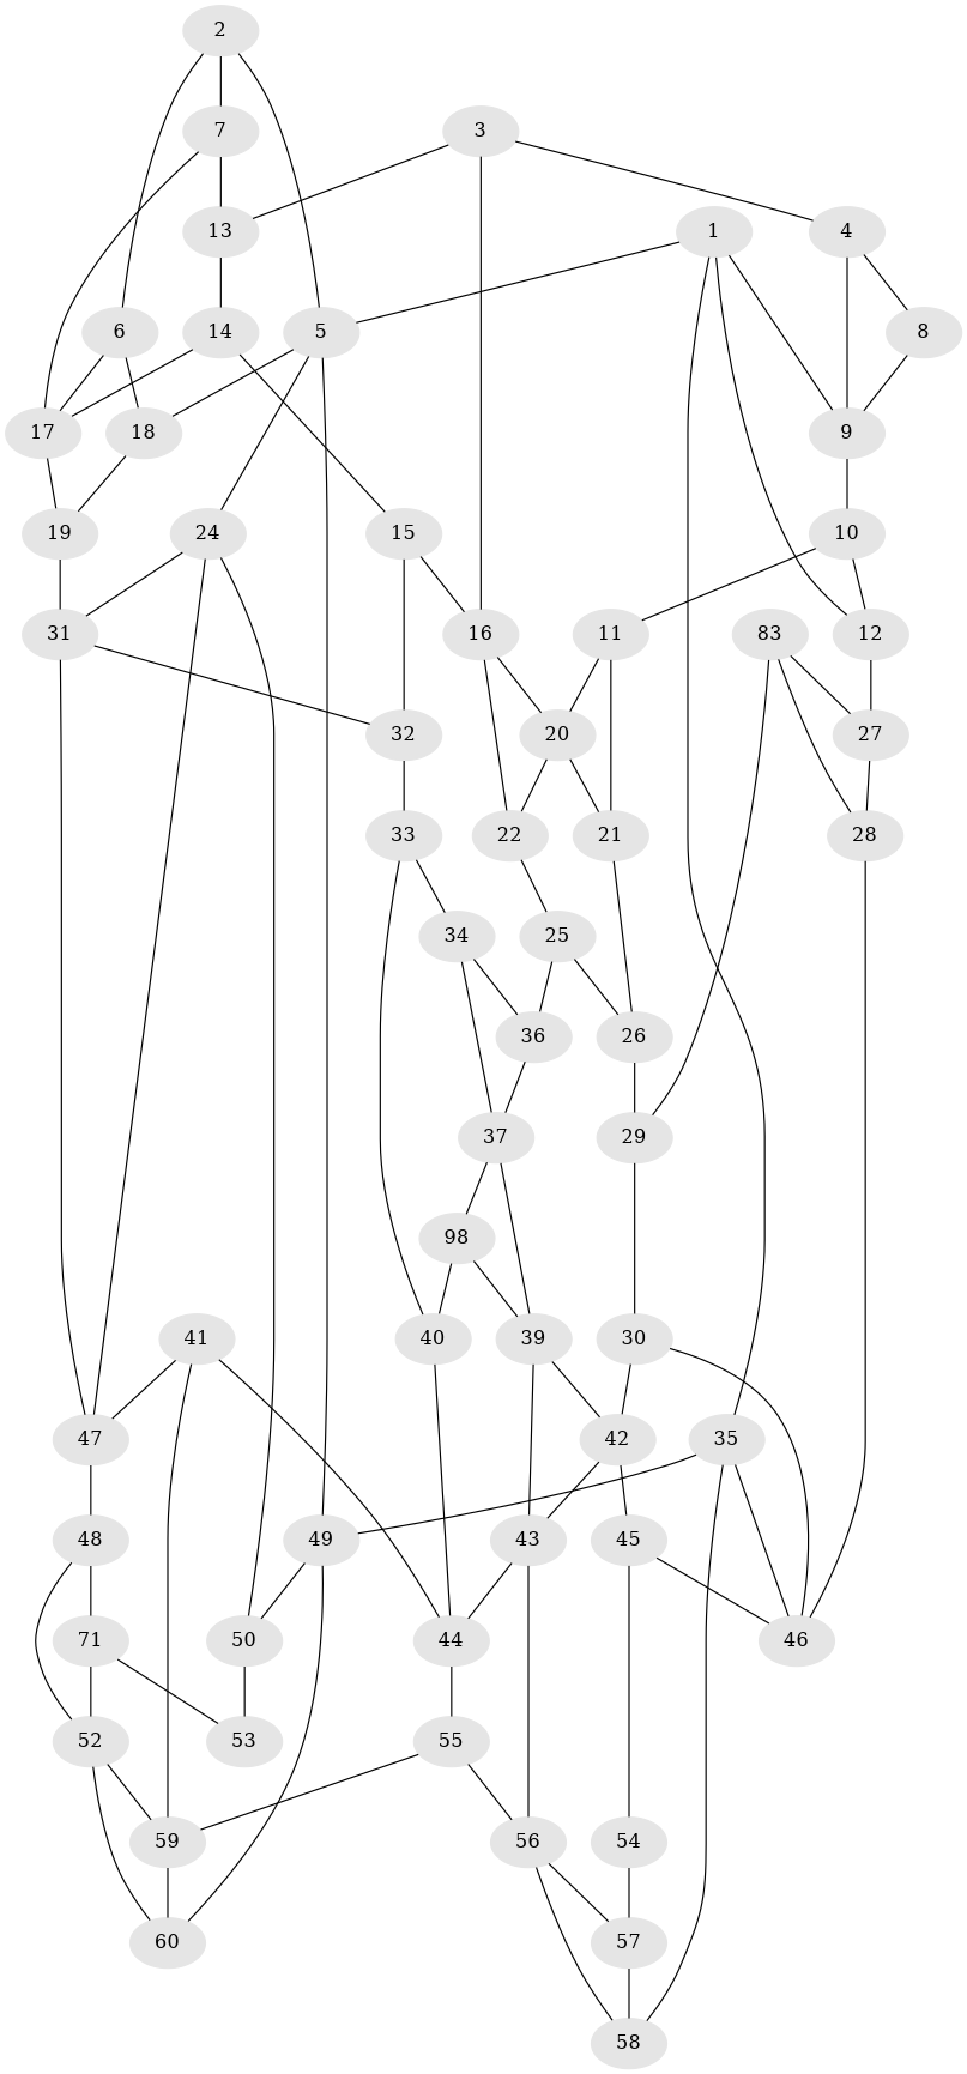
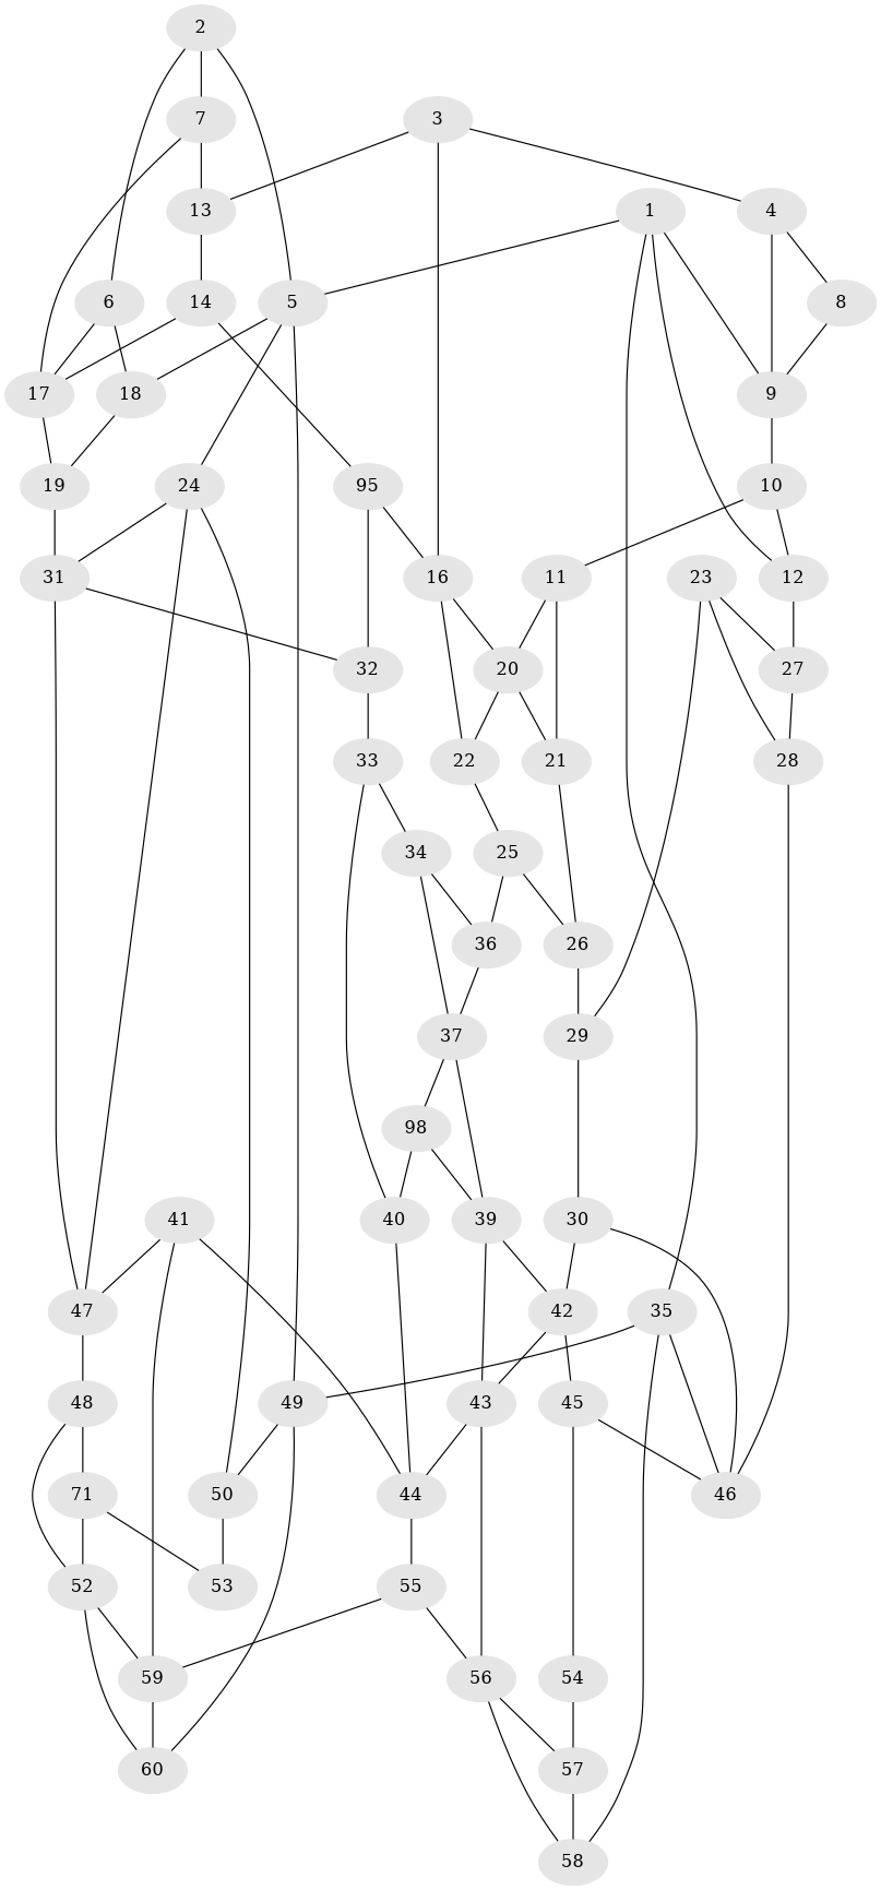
  graph {
    node [color=gray90 style=filled]
    edge [weight=1.0]
    1
    5
    9
    12
    35
    18
    24
    49
    10
    27
    46
    58
    2
    6
    7
    17
    13
    3
    4
    16
    8
    14
    20
    22
    19
    31
    47
    50
    60
    11
    21
    26
    28
-   15
+   15 [label=95]
    32
    33
    25
    29
    36
-   23 [label=83]
+   23
    30
    48
    53
    37
    42
    43
    45
    34
    40
    44
    n51 [label=98]
    39
    56
    41
    59
    55
    54
    57
    n59 [label=71]
    52
    1 -- 5
    1 -- 9
    1 -- 12
    1 -- 35
    5 -- 18
    5 -- 24
    5 -- 49
    9 -- 10
    12 -- 27 [weight=2.0]
    35 -- 49
    35 -- 46
    35 -- 58
    18 -- 19
    24 -- 31
    24 -- 47
    24 -- 50
    49 -- 50
    49 -- 60
    10 -- 12
    10 -- 11
    27 -- 28
    2 -- 5
    2 -- 6
    2 -- 7
    6 -- 18 [weight=2.0]
    6 -- 17
    7 -- 17
    7 -- 13 [weight=2.0]
    17 -- 19
    13 -- 14
    3 -- 13
    3 -- 4
    3 -- 16
    4 -- 9
    4 -- 8
    16 -- 20
    16 -- 22
    8 -- 9
    14 -- 17
    14 -- 15
    20 -- 22
    20 -- 21
    22 -- 25
    19 -- 31
    31 -- 47
    31 -- 32
    47 -- 48
    50 -- 53 [weight=2.0]
    11 -- 20
    11 -- 21
    21 -- 26
    26 -- 29 [weight=2.0]
    28 -- 46
    15 -- 16
    15 -- 32
    32 -- 33
    33 -- 34
    33 -- 40
    25 -- 26
    25 -- 36 [weight=2.0]
    29 -- 30
    36 -- 37
    23 -- 27
    23 -- 28
    23 -- 29
    30 -- 46
    30 -- 42
    48 -- n59
    48 -- 52
    37 -- n51
    37 -- 39
    42 -- 43
    42 -- 45
    43 -- 44
    43 -- 56
    45 -- 46
    45 -- 54 [weight=2.0]
    34 -- 36
    34 -- 37
    40 -- 44
    44 -- 55
    n51 -- 40
    n51 -- 39
    39 -- 42
    39 -- 43
    56 -- 58
    56 -- 57
    41 -- 47
    41 -- 44
    41 -- 59
    59 -- 60
    55 -- 56
    55 -- 59
    54 -- 57 [weight=2.0]
    57 -- 58
    n59 -- 53 [weight=2.0]
    n59 -- 52
    52 -- 60
    52 -- 59
  }
